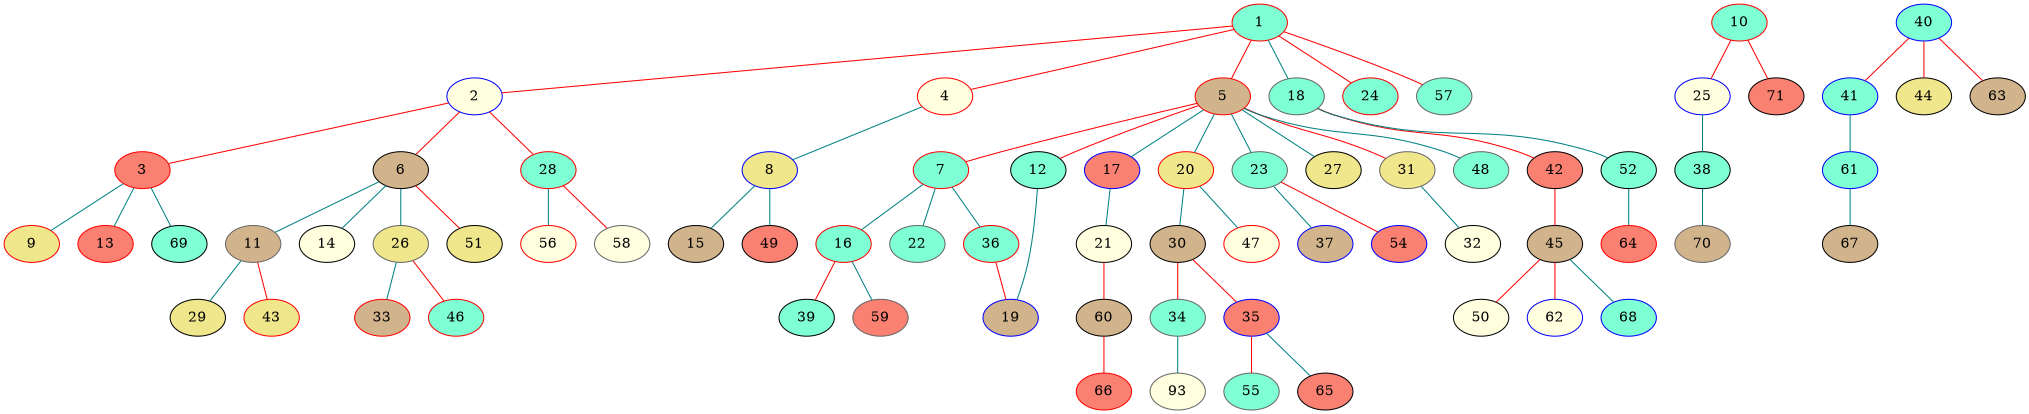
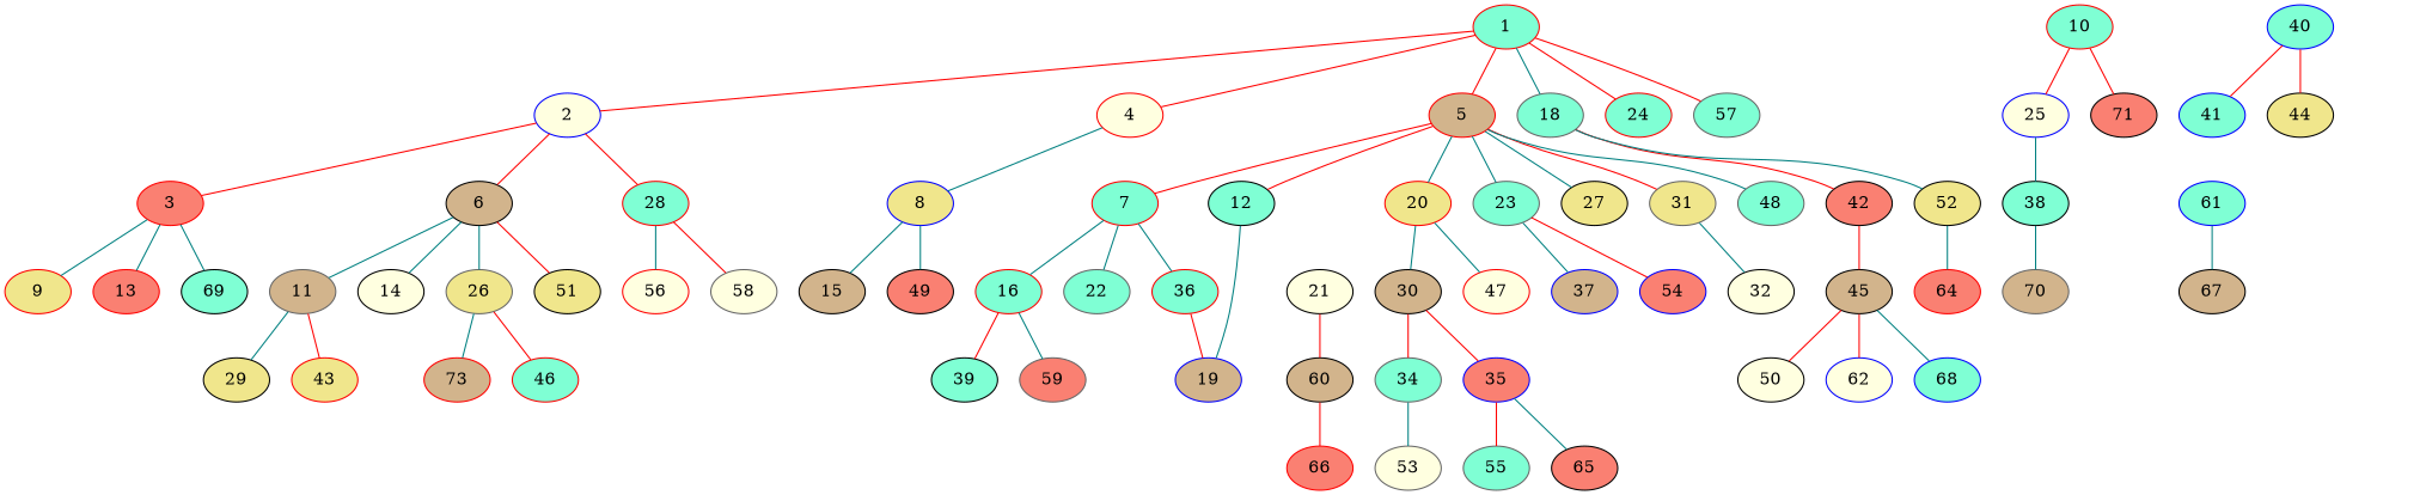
  graph {
    node [color=black fillcolor=aquamarine style=filled]
    edge [color=teal]
    1 [color=red]
    2 [color=blue fillcolor=lightyellow]
    4 [color=red fillcolor=lightyellow]
    5 [color=red fillcolor=tan]
    18 [color=gray40]
    24 [color=red]
    57 [color=gray40]
    3 [color=red fillcolor=salmon]
    6 [fillcolor=tan]
    28 [color=red]
    8 [color=blue fillcolor=khaki]
    7 [color=red]
    12
-   17 [color=blue fillcolor=salmon]
    20 [color=red fillcolor=khaki]
    23 [color=gray40]
    27 [fillcolor=khaki]
    31 [color=gray40 fillcolor=khaki]
    48 [color=gray40]
    42 [fillcolor=salmon]
-   52
+   52 [fillcolor=khaki]
    9 [color=red fillcolor=khaki]
    13 [color=red fillcolor=salmon]
    69
    11 [color=gray40 fillcolor=tan]
    14 [fillcolor=lightyellow]
    26 [color=gray40 fillcolor=khaki]
    51 [fillcolor=khaki]
    56 [color=red fillcolor=lightyellow]
    58 [color=gray40 fillcolor=lightyellow]
    15 [fillcolor=tan]
    49 [fillcolor=salmon]
    16 [color=red]
    22 [color=gray40]
    36 [color=red]
    19 [color=blue fillcolor=tan]
    21 [fillcolor=lightyellow]
    30 [fillcolor=tan]
    47 [color=red fillcolor=lightyellow]
    37 [color=blue fillcolor=tan]
    54 [color=blue fillcolor=salmon]
    32 [fillcolor=lightyellow]
    29 [fillcolor=khaki]
    43 [color=red fillcolor=khaki]
-   33 [color=red fillcolor=tan]
+   33 [color=red fillcolor=tan label=73]
    46 [color=red]
    39
    59 [color=gray40 fillcolor=salmon]
    10 [color=red]
    25 [color=blue fillcolor=lightyellow]
    71 [fillcolor=salmon]
    38
    60 [fillcolor=tan]
    45 [fillcolor=tan]
    64 [color=red fillcolor=salmon]
    34 [color=gray40]
    35 [color=blue fillcolor=salmon]
    66 [color=red fillcolor=salmon]
    70 [color=gray40 fillcolor=tan]
-   53 [color=gray40 fillcolor=lightyellow label=93]
+   53 [color=gray40 fillcolor=lightyellow]
    55 [color=gray40]
    65 [fillcolor=salmon]
    40 [color=blue]
    41 [color=blue]
    44 [fillcolor=khaki]
-   63 [fillcolor=tan]
    61 [color=blue]
    67 [fillcolor=tan]
    50 [fillcolor=lightyellow]
    62 [color=blue fillcolor=lightyellow]
    68 [color=blue]
    1 -- 2 [color=red]
    1 -- 4 [color=red]
    1 -- 5 [color=red]
    1 -- 18
    1 -- 24 [color=red]
    1 -- 57 [color=red]
    2 -- 3 [color=red]
    2 -- 6 [color=red]
    2 -- 28 [color=red]
    4 -- 8
    5 -- 7 [color=red]
    5 -- 12 [color=red]
-   5 -- 17
    5 -- 20
    5 -- 23
    5 -- 27
    5 -- 31 [color=red]
    5 -- 48
    18 -- 42 [color=red]
    18 -- 52
    3 -- 9
    3 -- 13
    3 -- 69
    6 -- 11
    6 -- 14
    6 -- 26
    6 -- 51 [color=red]
    28 -- 56
    28 -- 58 [color=red]
    8 -- 15
    8 -- 49
    7 -- 16
    7 -- 22
    7 -- 36
    12 -- 19
-   17 -- 21
    20 -- 30
    20 -- 47
    23 -- 37
    23 -- 54 [color=red]
    31 -- 32
    42 -- 45 [color=red]
    52 -- 64
    11 -- 29
    11 -- 43 [color=red]
    26 -- 33
    26 -- 46 [color=red]
    16 -- 39 [color=red]
    16 -- 59
    36 -- 19 [color=red]
    21 -- 60 [color=red]
    30 -- 34 [color=red]
    30 -- 35 [color=red]
    10 -- 25 [color=red]
    10 -- 71 [color=red]
    25 -- 38
    38 -- 70
    60 -- 66 [color=red]
    45 -- 50 [color=red]
    45 -- 62 [color=red]
    45 -- 68
    34 -- 53
    35 -- 55 [color=red]
    35 -- 65
    40 -- 41 [color=red]
    40 -- 44 [color=red]
-   40 -- 63 [color=red]
-   41 -- 61
    61 -- 67
  }
